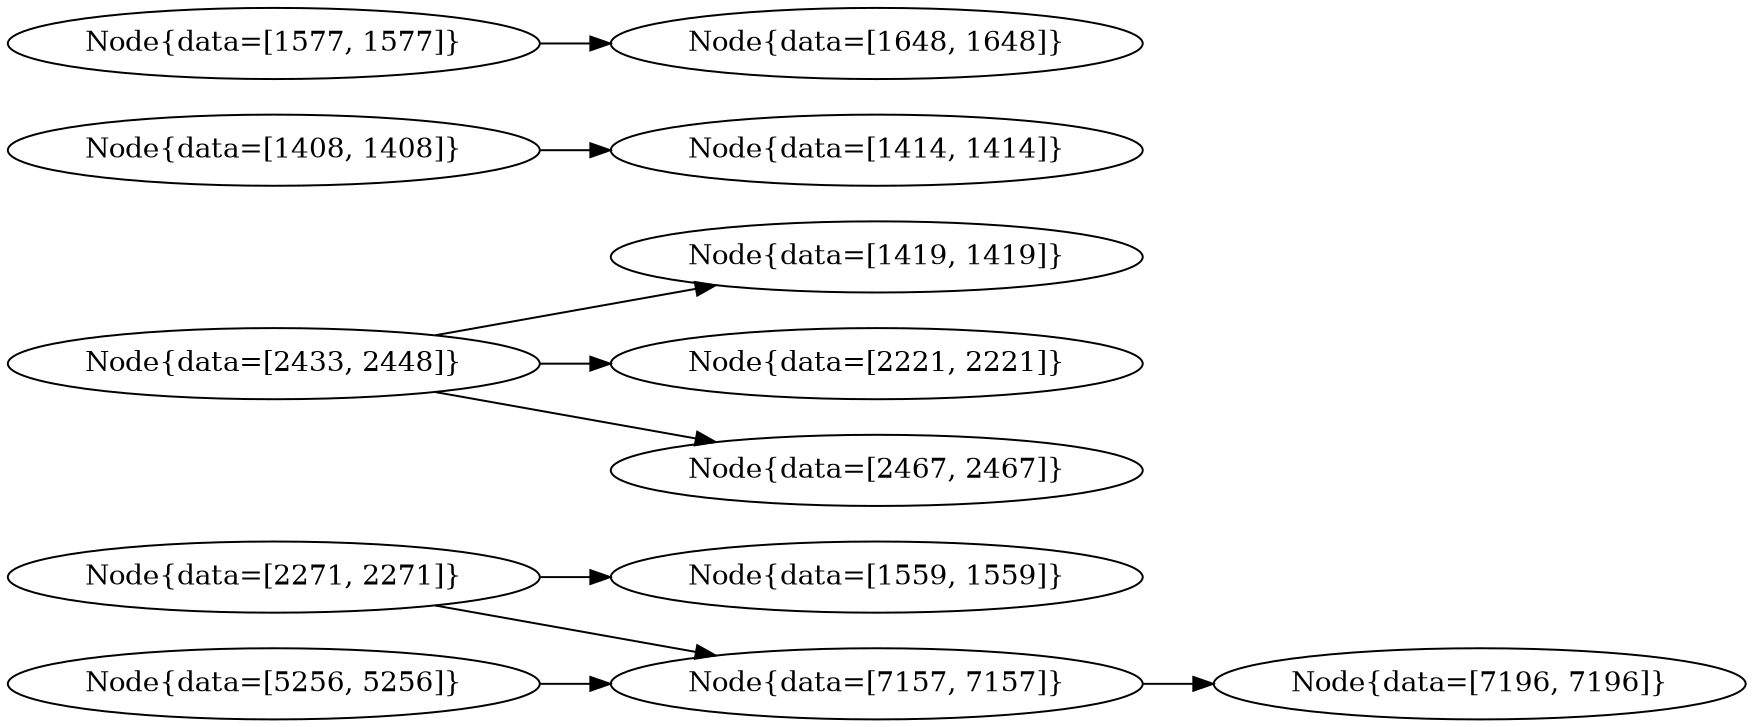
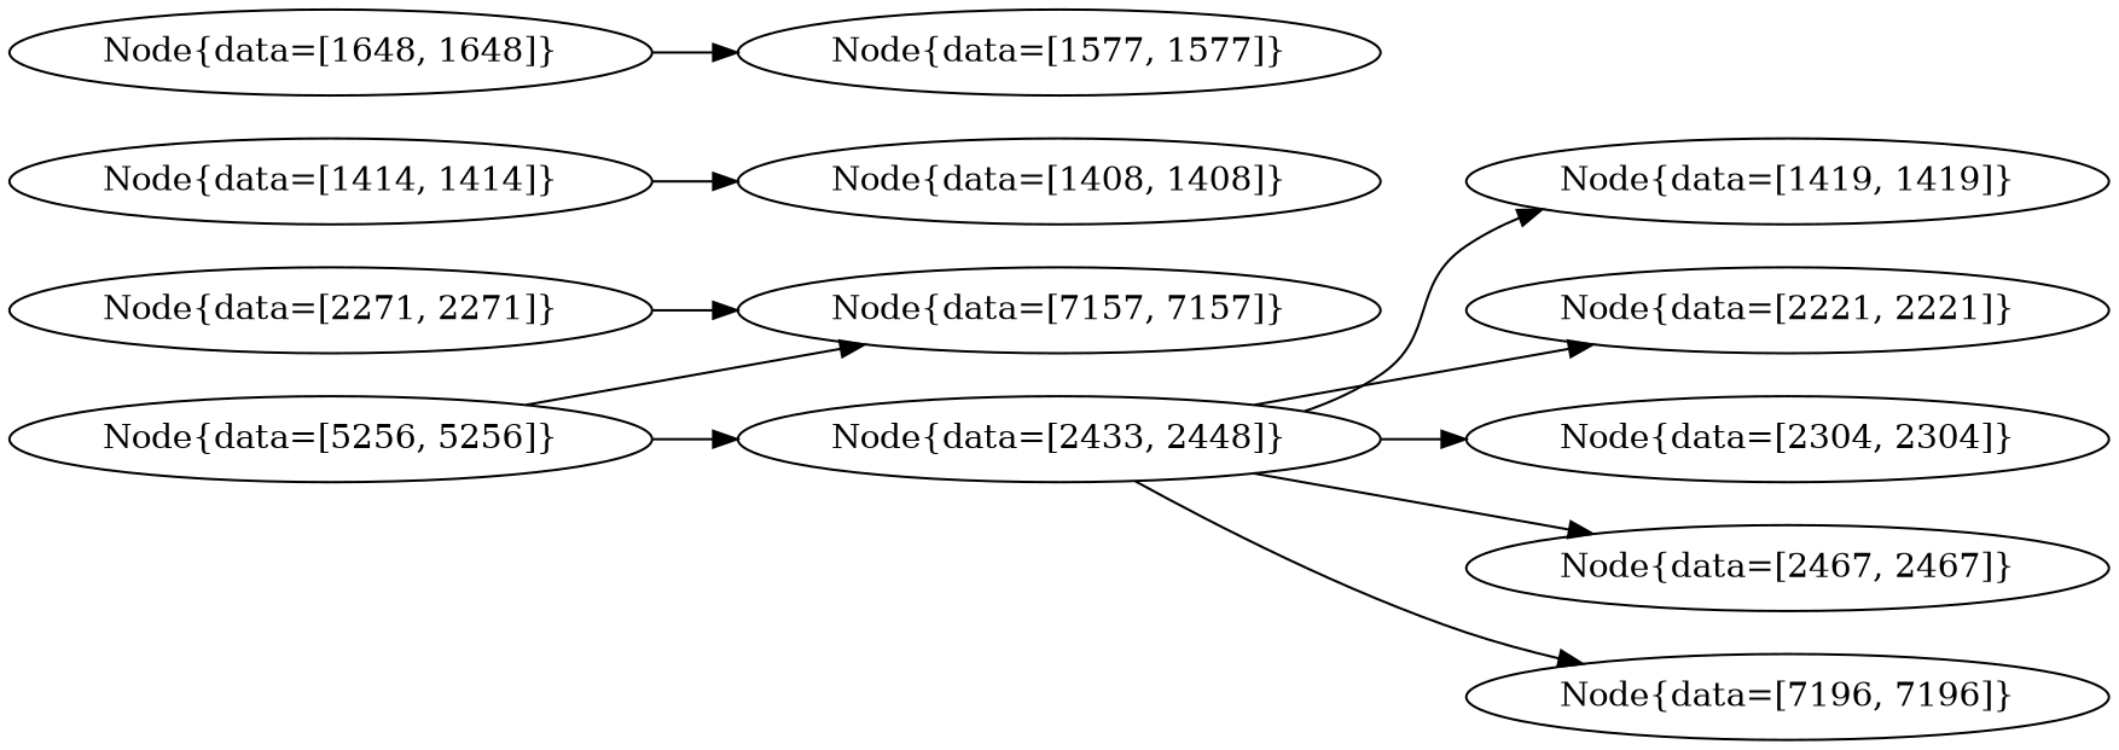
  digraph {
    rankdir=LR
    n1 [label="Node{data=[2271, 2271]}"]
-   n2 [label="Node{data=[1559, 1559]}"]
    n3 [label="Node{data=[7157, 7157]}"]
    n4 [label="Node{data=[5256, 5256]}"]
    n5 [label="Node{data=[2433, 2448]}"]
    n6 [label="Node{data=[1414, 1414]}"]
    n7 [label="Node{data=[1408, 1408]}"]
    n8 [label="Node{data=[1648, 1648]}"]
    n9 [label="Node{data=[1577, 1577]}"]
    n10 [label="Node{data=[1419, 1419]}"]
    n11 [label="Node{data=[2221, 2221]}"]
+   n12 [label="Node{data=[2304, 2304]}"]
    n13 [label="Node{data=[2467, 2467]}"]
    n14 [label="Node{data=[7196, 7196]}"]
-   n1 -> n2
    n1 -> n3
-   n3 -> n14
+   n5 -> n14
    n4 -> n3
+   n4 -> n5
    n5 -> n10
    n5 -> n11
+   n5 -> n12
    n5 -> n13
-   n7 -> n6
-   n9 -> n8
+   n6 -> n7
+   n8 -> n9
  }
